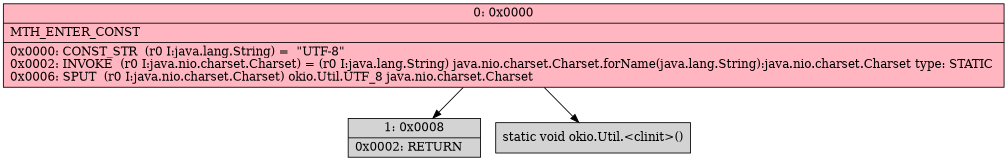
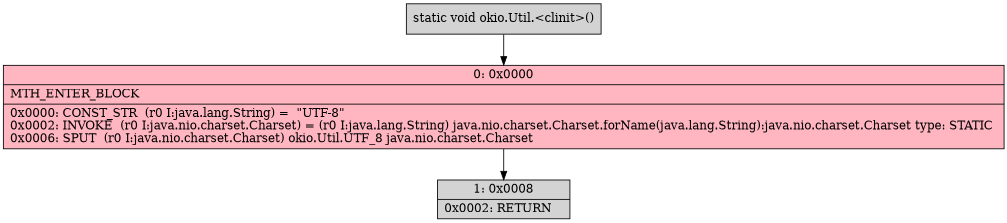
  digraph {
    node [fillcolor=lightgrey shape=record style=filled]
-   n1 [fillcolor=lightpink label="{0\:\ 0x0000|MTH_ENTER_CONST\l|0x0000: CONST_STR  (r0 I:java.lang.String) =  \"UTF\-8\" \l0x0002: INVOKE  (r0 I:java.nio.charset.Charset) = (r0 I:java.lang.String) java.nio.charset.Charset.forName(java.lang.String):java.nio.charset.Charset type: STATIC \l0x0006: SPUT  (r0 I:java.nio.charset.Charset) okio.Util.UTF_8 java.nio.charset.Charset \l}"]
+   n1 [fillcolor=lightpink label="{0\:\ 0x0000|MTH_ENTER_BLOCK\l|0x0000: CONST_STR  (r0 I:java.lang.String) =  \"UTF\-8\" \l0x0002: INVOKE  (r0 I:java.nio.charset.Charset) = (r0 I:java.lang.String) java.nio.charset.Charset.forName(java.lang.String):java.nio.charset.Charset type: STATIC \l0x0006: SPUT  (r0 I:java.nio.charset.Charset) okio.Util.UTF_8 java.nio.charset.Charset \l}"]
    n2 [label="{1\:\ 0x0008|0x0002: RETURN   \l}"]
    n3 [label="{static void okio.Util.\<clinit\>() }"]
    n1 -> n2
-   n1 -> n3
+   n3 -> n1
  }
